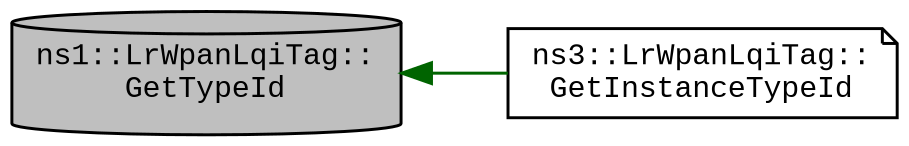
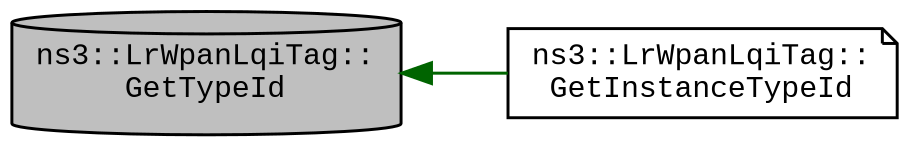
  digraph {
    rankdir=LR
    fontname="Liberation Mono"
    node [color=black fontname="Liberation Mono" fontsize=10 style=filled]
-   n1 [fillcolor=grey75 fontcolor=black height=0.2 label="ns1::LrWpanLqiTag::\lGetTypeId" shape=cylinder width=0.4]
+   n1 [fillcolor=grey75 fontcolor=black height=0.2 label="ns3::LrWpanLqiTag::\lGetTypeId" shape=cylinder width=0.4]
    n2 [fillcolor=white height=0.2 label="ns3::LrWpanLqiTag::\lGetInstanceTypeId" shape=note width=0.4]
    n1 -> n2 [color=darkgreen dir=back fontname="Liberation Mono" fontsize=10 labelfontname=Helvetica labelfontsize=10 style=solid]
  }
